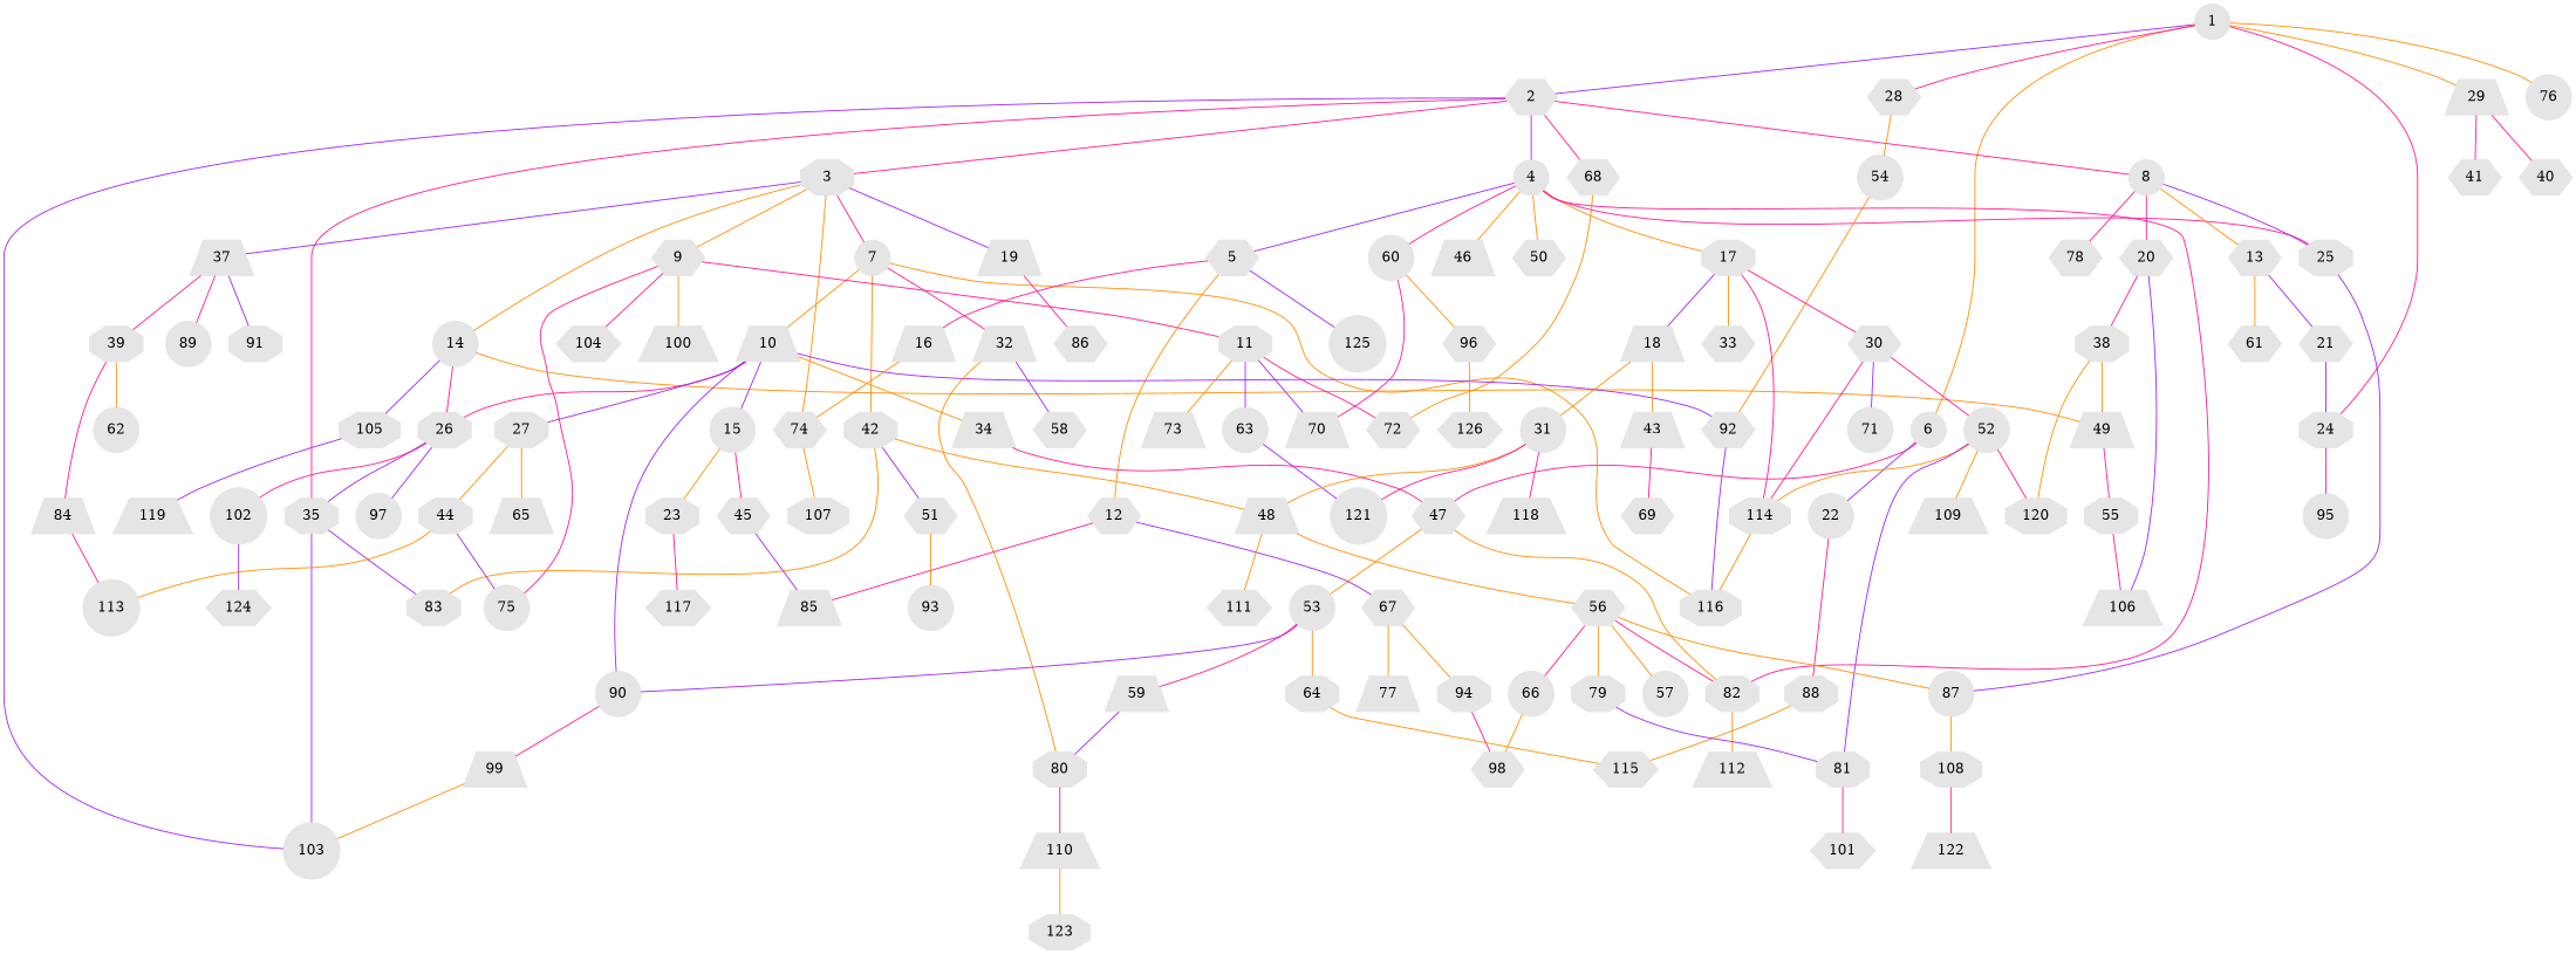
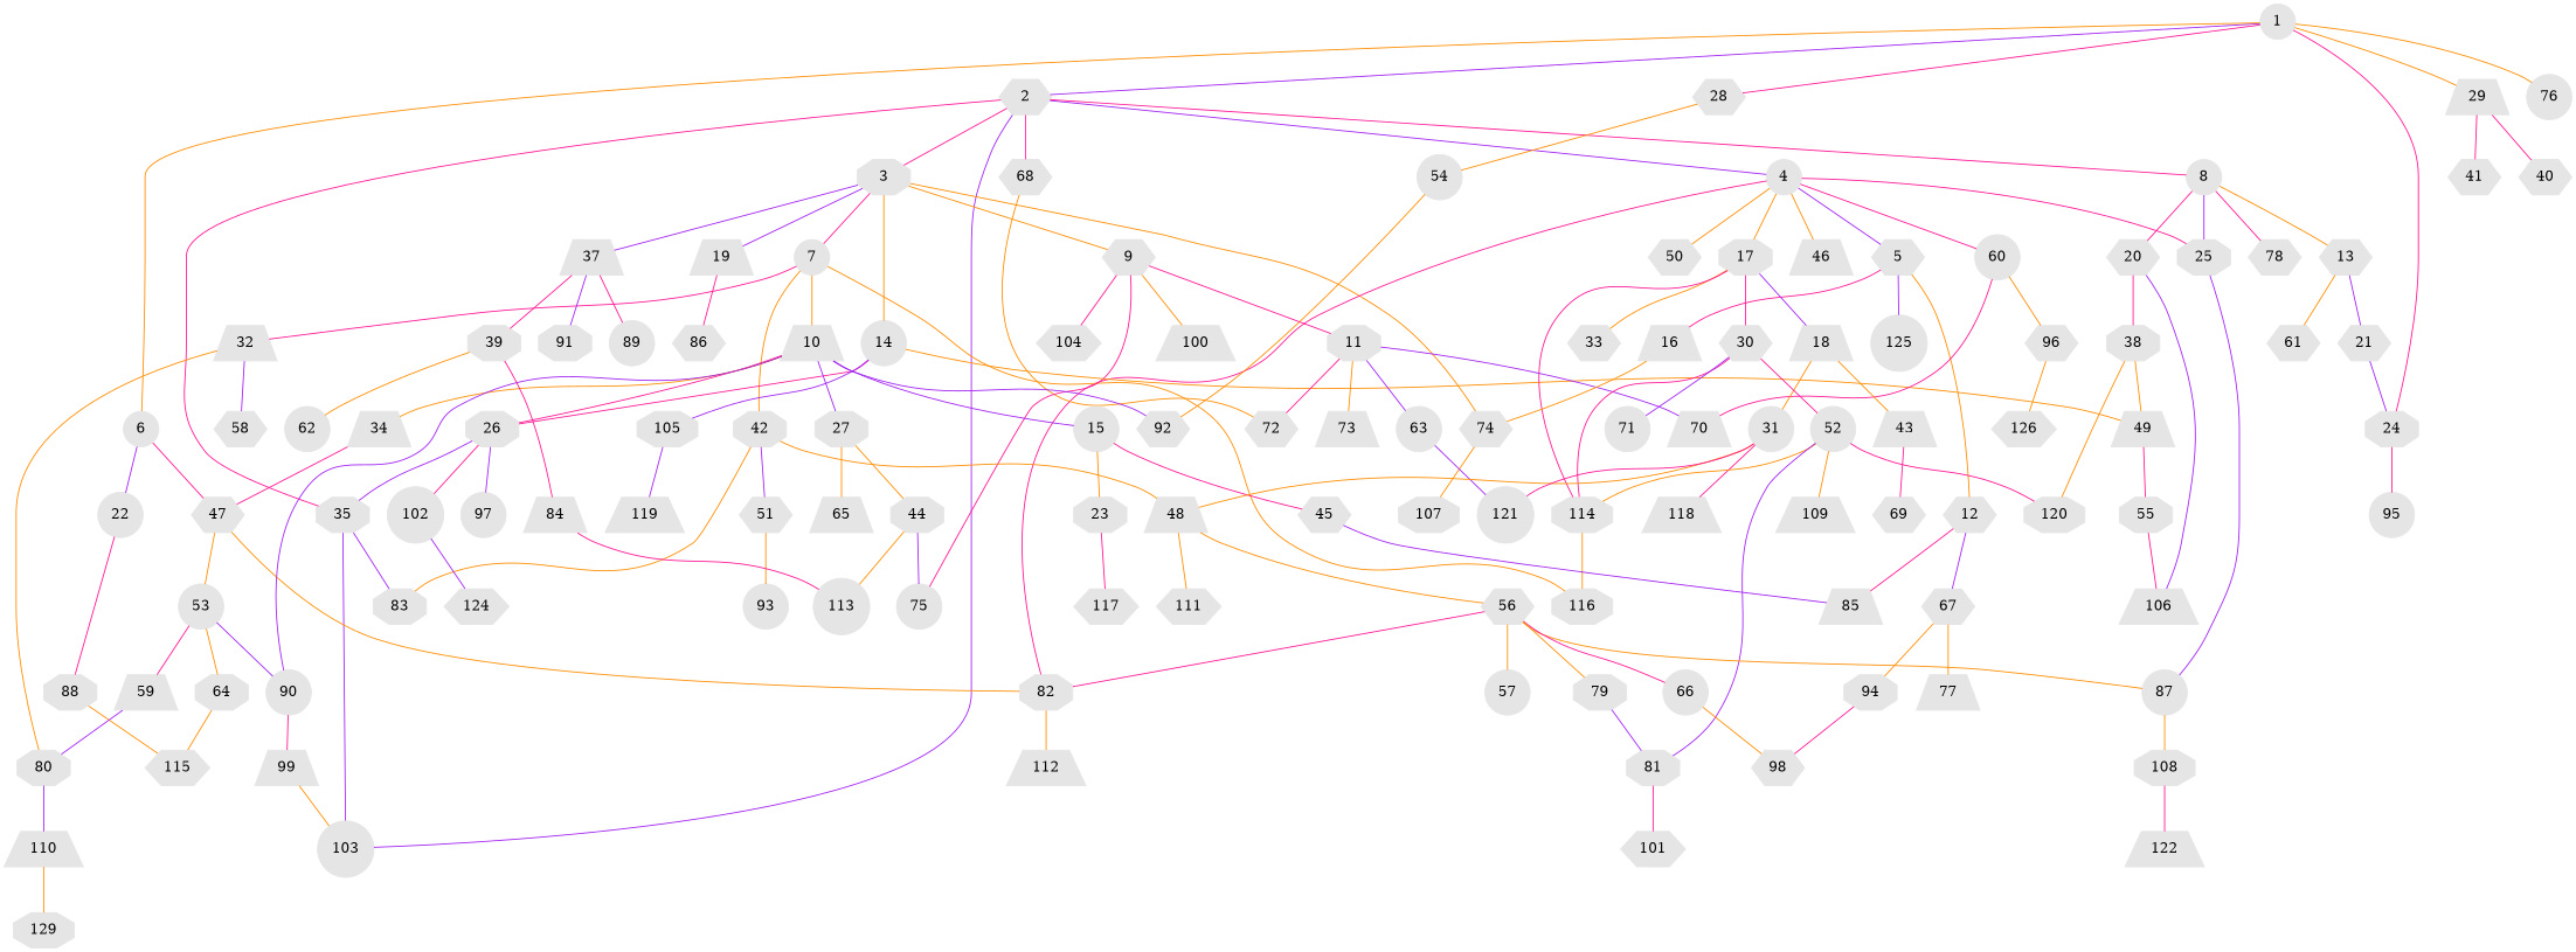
  graph {
    node [color=gray90 shape=hexagon style=filled]
    edge [color=darkorange]
    1 [shape=circle]
    2
    6 [shape=circle]
    24 [shape=octagon]
    28
    29 [shape=trapezium]
    76 [shape=circle]
    3 [shape=octagon]
    4 [shape=circle]
    8 [shape=circle]
    35 [shape=octagon]
    68
    103 [shape=circle]
    22 [shape=circle]
    47
    95 [shape=circle]
    54 [shape=circle]
    40
    41
    7 [shape=circle]
    9
    14 [shape=circle]
    19 [shape=trapezium]
    37 [shape=trapezium]
    74
    5
    17 [shape=octagon]
    25 [shape=octagon]
    46 [shape=trapezium]
    50
    60 [shape=circle]
    82 [shape=octagon]
    13
    20
    78
    83 [shape=octagon]
    72
    10 [shape=trapezium]
    42 [shape=octagon]
    116 [shape=octagon]
    32 [shape=trapezium]
    11 [shape=octagon]
    75 [shape=circle]
    100 [shape=trapezium]
    104
    26 [shape=octagon]
    49 [shape=trapezium]
    105 [shape=octagon]
    86
    39 [shape=octagon]
    89 [shape=circle]
    91 [shape=octagon]
    107 [shape=octagon]
    12
    16 [shape=trapezium]
    125 [shape=circle]
    18 [shape=trapezium]
    30
    33
    114 [shape=octagon]
    87 [shape=circle]
    70 [shape=trapezium]
    96
    112 [shape=trapezium]
    67
    85 [shape=trapezium]
    88 [shape=octagon]
    53 [shape=circle]
    15 [shape=circle]
    27 [shape=octagon]
    34 [shape=trapezium]
    90 [shape=circle]
    92
    48 [shape=trapezium]
    51
    21
    61
    38 [shape=octagon]
    106 [shape=trapezium]
    63 [shape=circle]
    73 [shape=trapezium]
    23 [shape=octagon]
    45
    97 [shape=circle]
    102 [shape=circle]
    44 [shape=octagon]
    65 [shape=trapezium]
    99 [shape=trapezium]
    121 [shape=circle]
    77 [shape=trapezium]
    94 [shape=octagon]
    58
    80 [shape=octagon]
    55 [shape=octagon]
    119 [shape=trapezium]
    117
    31 [shape=circle]
    43 [shape=trapezium]
    52 [shape=circle]
    71 [shape=circle]
    118 [shape=trapezium]
    69
    120 [shape=octagon]
    115
    108 [shape=octagon]
    124
    113 [shape=circle]
    81 [shape=octagon]
    109 [shape=trapezium]
    56
    111
    110 [shape=trapezium]
    62 [shape=circle]
    84 [shape=trapezium]
    93 [shape=circle]
    59 [shape=trapezium]
    64 [shape=octagon]
    57 [shape=circle]
    66 [shape=circle]
    79 [shape=octagon]
    101
    98
    126
-   123 [shape=octagon]
+   123 [shape=octagon label=129]
    122 [shape=trapezium]
    1 -- 2 [color=purple]
    1 -- 6
    1 -- 24 [color=deeppink]
    1 -- 28 [color=deeppink]
    1 -- 29
    1 -- 76
    2 -- 3 [color=deeppink]
    2 -- 4 [color=purple]
    2 -- 8 [color=deeppink]
    2 -- 35 [color=deeppink]
    2 -- 68 [color=deeppink]
    2 -- 103 [color=purple]
    6 -- 22 [color=purple]
    6 -- 47 [color=deeppink]
    24 -- 95 [color=deeppink]
    28 -- 54
    29 -- 40 [color=deeppink]
    29 -- 41 [color=deeppink]
    3 -- 7 [color=deeppink]
    3 -- 9
    3 -- 14
    3 -- 19 [color=purple]
    3 -- 37 [color=purple]
    3 -- 74
    4 -- 5 [color=purple]
    4 -- 17
    4 -- 25 [color=deeppink]
    4 -- 46
    4 -- 50
    4 -- 60 [color=deeppink]
    4 -- 82 [color=deeppink]
    8 -- 25 [color=purple]
    8 -- 13
    8 -- 20 [color=deeppink]
    8 -- 78 [color=deeppink]
    35 -- 103 [color=purple]
    35 -- 83 [color=purple]
    68 -- 72
    22 -- 88 [color=deeppink]
    47 -- 82
    47 -- 53
    54 -- 92
    7 -- 10
    7 -- 42
    7 -- 116
    7 -- 32 [color=deeppink]
    9 -- 11 [color=deeppink]
    9 -- 75 [color=deeppink]
    9 -- 100
    9 -- 104 [color=deeppink]
    14 -- 26 [color=deeppink]
    14 -- 49
    14 -- 105 [color=purple]
    19 -- 86 [color=deeppink]
    37 -- 39 [color=deeppink]
    37 -- 89 [color=deeppink]
    37 -- 91 [color=purple]
    74 -- 107
    5 -- 12
    5 -- 16 [color=deeppink]
    5 -- 125 [color=purple]
    17 -- 18 [color=purple]
    17 -- 30 [color=deeppink]
    17 -- 33
    17 -- 114 [color=deeppink]
    25 -- 87 [color=purple]
    60 -- 70 [color=deeppink]
    60 -- 96
    82 -- 112
    13 -- 21 [color=purple]
    13 -- 61
    20 -- 38 [color=deeppink]
    20 -- 106 [color=purple]
    10 -- 26 [color=deeppink]
    10 -- 15 [color=purple]
    10 -- 27 [color=purple]
    10 -- 34
    10 -- 90 [color=purple]
    10 -- 92 [color=purple]
    42 -- 83
    42 -- 48
    42 -- 51 [color=purple]
    32 -- 58 [color=purple]
    32 -- 80
    11 -- 72 [color=deeppink]
    11 -- 70 [color=purple]
    11 -- 63 [color=purple]
    11 -- 73
    26 -- 35 [color=purple]
    26 -- 97 [color=purple]
    26 -- 102 [color=deeppink]
    49 -- 55 [color=deeppink]
    105 -- 119 [color=purple]
    39 -- 62
    39 -- 84 [color=deeppink]
    12 -- 67 [color=purple]
    12 -- 85 [color=deeppink]
    16 -- 74
    18 -- 31
    18 -- 43
    30 -- 114 [color=deeppink]
    30 -- 52 [color=deeppink]
    30 -- 71 [color=purple]
    114 -- 116
    87 -- 108
    96 -- 126
    67 -- 77
    67 -- 94
    88 -- 115
    53 -- 90 [color=purple]
    53 -- 59 [color=deeppink]
    53 -- 64
    15 -- 23
    15 -- 45 [color=deeppink]
    27 -- 44
    27 -- 65
    34 -- 47 [color=deeppink]
    90 -- 99 [color=deeppink]
-   92 -- 116 [color=purple]
    48 -- 56
    48 -- 111
    51 -- 93
    21 -- 24 [color=purple]
    38 -- 49
    38 -- 120
    63 -- 121 [color=purple]
    23 -- 117 [color=deeppink]
    45 -- 85 [color=purple]
    102 -- 124 [color=purple]
    44 -- 75 [color=purple]
    44 -- 113
    99 -- 103
    94 -- 98 [color=deeppink]
    80 -- 110 [color=purple]
    55 -- 106 [color=deeppink]
    31 -- 48
    31 -- 121 [color=deeppink]
    31 -- 118 [color=deeppink]
    43 -- 69 [color=deeppink]
    52 -- 114
    52 -- 120 [color=deeppink]
    52 -- 81 [color=purple]
    52 -- 109
    108 -- 122 [color=deeppink]
    81 -- 101 [color=deeppink]
    56 -- 82 [color=deeppink]
    56 -- 87
    56 -- 57
    56 -- 66 [color=deeppink]
    56 -- 79
    110 -- 123
    84 -- 113 [color=deeppink]
    59 -- 80 [color=purple]
    64 -- 115
    66 -- 98
    79 -- 81 [color=purple]
  }
